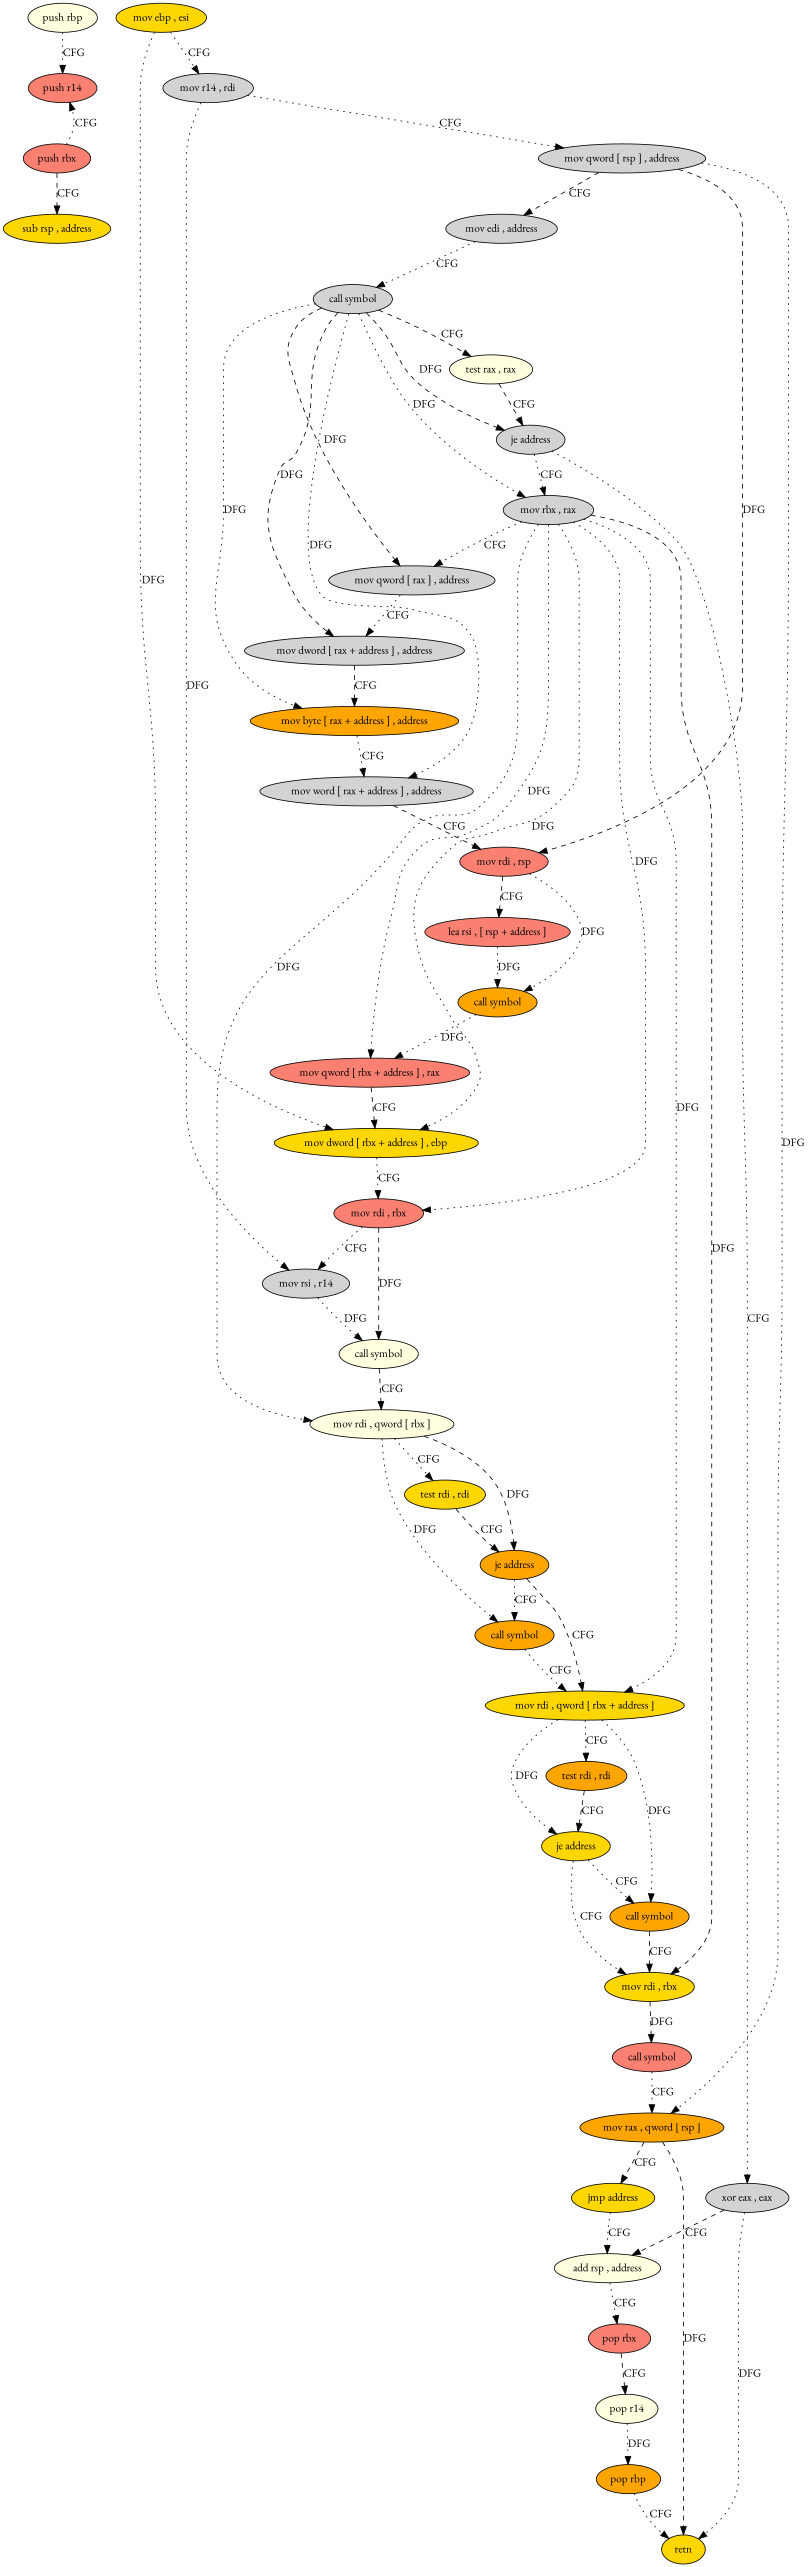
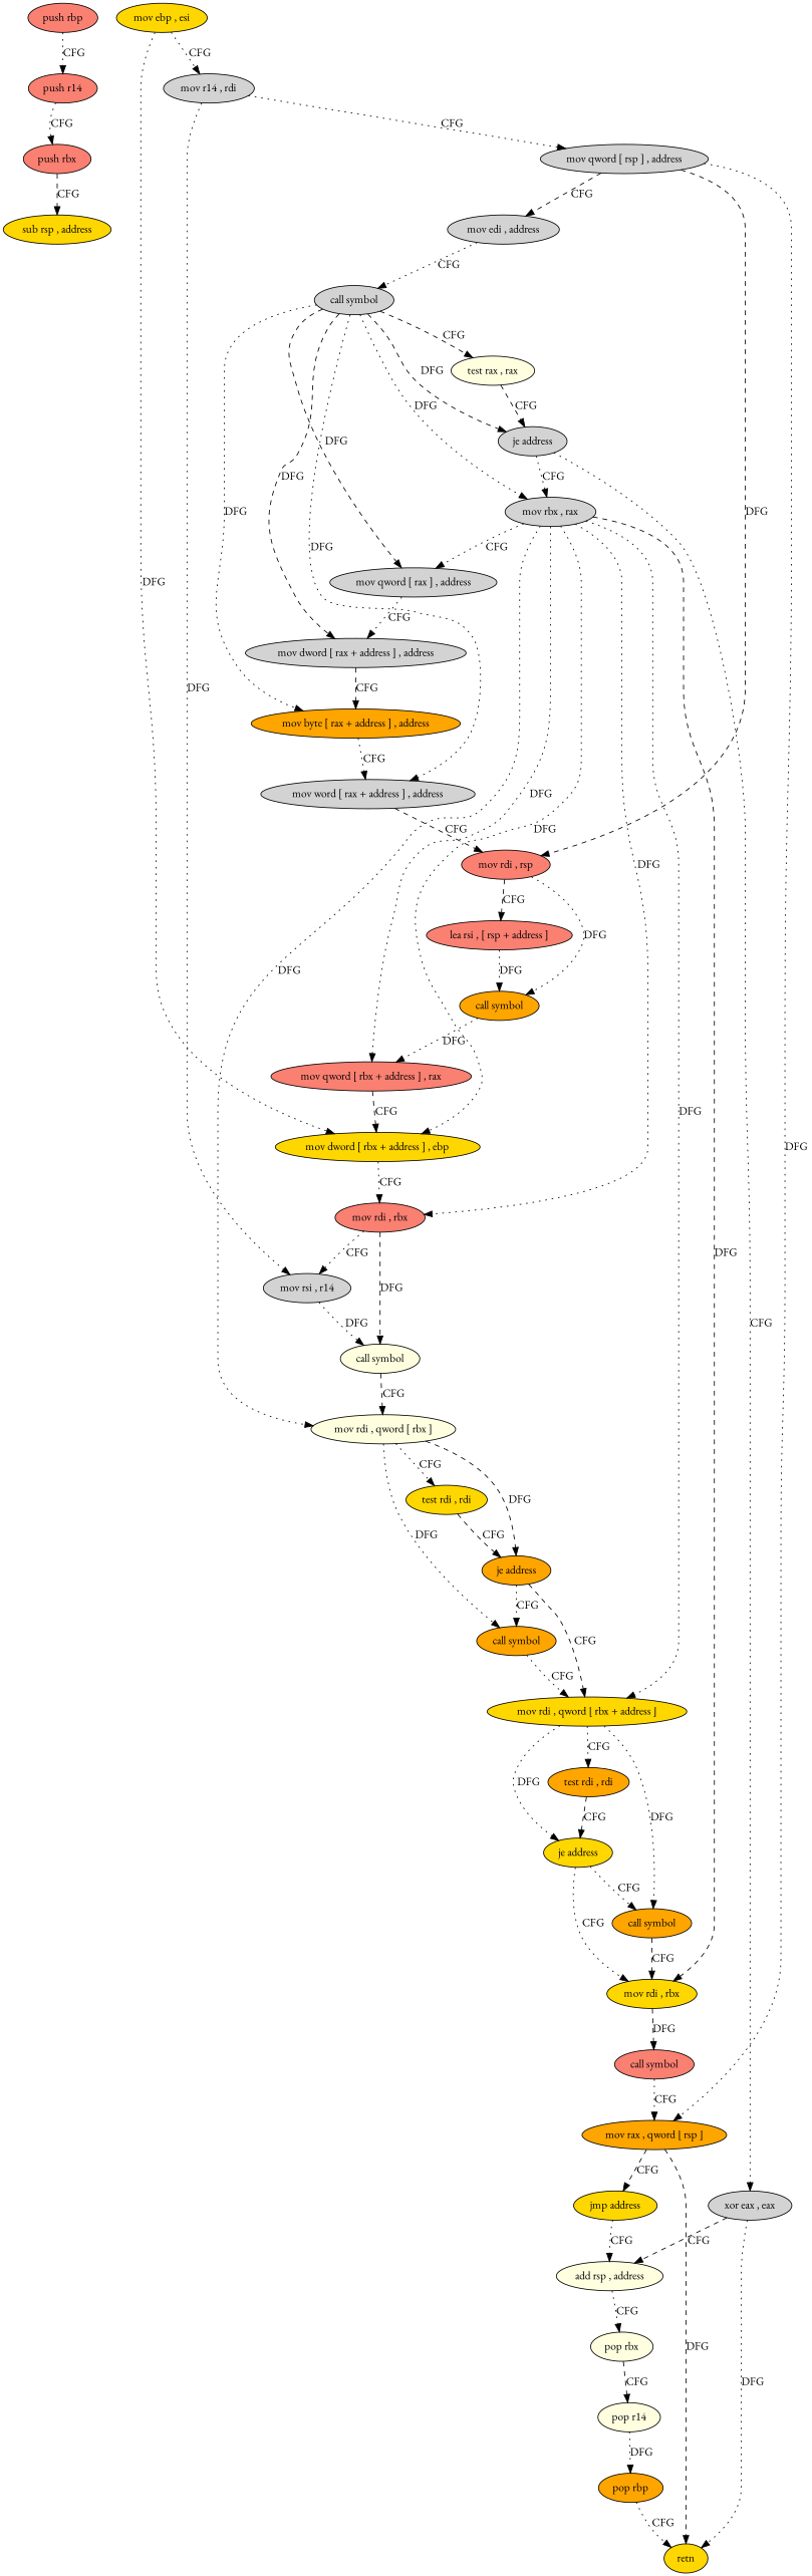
  digraph {
    fontname="EB Garamond"
    node [fillcolor=lightgrey fontname="EB Garamond" style=filled]
    edge [fontname="EB Garamond" style=dotted]
-   n1 [fillcolor=lightyellow label="push rbp"]
+   n1 [fillcolor=salmon label="push rbp"]
    n2 [fillcolor=salmon label="push r14"]
    n3 [fillcolor=salmon label="push rbx"]
    n4 [fillcolor=gold label="sub rsp , address"]
    n5 [fillcolor=gold label="mov ebp , esi"]
    n6 [label="mov r14 , rdi"]
    n7 [fillcolor=gold label="mov dword [ rbx + address ] , ebp"]
    n8 [label="mov qword [ rsp ] , address"]
    n9 [label="mov rsi , r14"]
    n10 [fillcolor=salmon label="mov rdi , rbx"]
    n11 [label="mov edi , address"]
    n12 [fillcolor=salmon label="mov rdi , rsp"]
    n13 [fillcolor=orange label="mov rax , qword [ rsp ]"]
    n14 [fillcolor=lightyellow label="call symbol"]
    n15 [label="call symbol"]
    n16 [fillcolor=salmon label="lea rsi , [ rsp + address ]"]
    n17 [fillcolor=orange label="call symbol"]
    n18 [fillcolor=gold label=retn]
    n19 [fillcolor=gold label="jmp address"]
    n20 [fillcolor=lightyellow label="test rax , rax"]
    n21 [label="je address"]
    n22 [label="mov rbx , rax"]
    n23 [label="mov qword [ rax ] , address"]
    n24 [label="mov dword [ rax + address ] , address"]
    n25 [fillcolor=orange label="mov byte [ rax + address ] , address"]
    n26 [label="mov word [ rax + address ] , address"]
    n27 [label="xor eax , eax"]
    n28 [fillcolor=salmon label="mov qword [ rbx + address ] , rax"]
    n29 [fillcolor=lightyellow label="mov rdi , qword [ rbx ]"]
    n30 [fillcolor=gold label="mov rdi , qword [ rbx + address ]"]
    n31 [fillcolor=gold label="mov rdi , rbx"]
    n32 [fillcolor=lightyellow label="add rsp , address"]
-   n33 [fillcolor=salmon label="pop rbx"]
+   n33 [fillcolor=lightyellow label="pop rbx"]
    n34 [fillcolor=gold label="test rdi , rdi"]
    n35 [fillcolor=orange label="je address"]
    n36 [fillcolor=orange label="call symbol"]
    n37 [fillcolor=orange label="test rdi , rdi"]
    n38 [fillcolor=gold label="je address"]
    n39 [fillcolor=orange label="call symbol"]
    n40 [fillcolor=salmon label="call symbol"]
    n41 [fillcolor=lightyellow label="pop r14"]
    n42 [fillcolor=orange label="pop rbp"]
    n1 -> n2 [label=CFG]
-   n3 -> n2 [label=CFG]
+   n2 -> n3 [label=CFG]
    n3 -> n4 [label=CFG style=dashed]
    n5 -> n6 [label=CFG]
    n5 -> n7 [label=DFG]
    n6 -> n8 [label=CFG]
    n6 -> n9 [label=DFG]
    n7 -> n10 [label=CFG]
    n8 -> n11 [label=CFG style=dashed]
    n8 -> n12 [label=DFG style=dashed]
    n8 -> n13 [label=DFG]
    n9 -> n14 [label=DFG]
    n10 -> n9 [label=CFG]
    n10 -> n14 [label=DFG style=dashed]
    n11 -> n15 [label=CFG]
    n12 -> n16 [label=CFG style=dashed]
    n12 -> n17 [label=DFG]
    n13 -> n18 [label=DFG style=dashed]
    n13 -> n19 [label=CFG style=dashed]
    n14 -> n29 [label=CFG style=dashed]
    n15 -> n20 [label=CFG style=dashed]
    n15 -> n21 [label=DFG style=dashed]
    n15 -> n22 [label=DFG]
    n15 -> n23 [label=DFG style=dashed]
    n15 -> n24 [label=DFG style=dashed]
    n15 -> n25 [label=DFG]
    n15 -> n26 [label=DFG]
    n16 -> n17 [label=DFG]
    n17 -> n28 [label=DFG]
    n19 -> n32 [label=CFG]
    n20 -> n21 [label=CFG style=dashed]
    n21 -> n22 [label=CFG]
    n21 -> n27 [label=CFG]
    n22 -> n7 [label=DFG]
    n22 -> n10 [label=DFG]
    n22 -> n23 [label=CFG]
    n22 -> n28 [label=DFG]
    n22 -> n29 [label=DFG]
    n22 -> n30 [label=DFG]
    n22 -> n31 [label=DFG style=dashed]
    n23 -> n24 [label=CFG]
    n24 -> n25 [label=CFG style=dashed]
    n25 -> n26 [label=CFG]
    n26 -> n12 [label=CFG style=dashed]
    n27 -> n18 [label=DFG]
    n27 -> n32 [label=CFG style=dashed]
    n28 -> n7 [label=CFG style=dashed]
    n29 -> n34 [label=CFG]
    n29 -> n35 [label=DFG style=dashed]
    n29 -> n36 [label=DFG]
    n30 -> n37 [label=CFG]
    n30 -> n38 [label=DFG]
    n30 -> n39 [label=DFG]
    n31 -> n40 [label=DFG style=dashed]
    n32 -> n33 [label=CFG]
    n33 -> n41 [label=CFG style=dashed]
    n34 -> n35 [label=CFG style=dashed]
    n35 -> n30 [label=CFG style=dashed]
    n35 -> n36 [label=CFG]
    n36 -> n30 [label=CFG]
    n37 -> n38 [label=CFG style=dashed]
    n38 -> n31 [label=CFG]
    n38 -> n39 [label=CFG]
    n39 -> n31 [label=CFG style=dashed]
    n40 -> n13 [label=CFG]
    n41 -> n42 [label=DFG]
    n42 -> n18 [label=CFG]
  }
